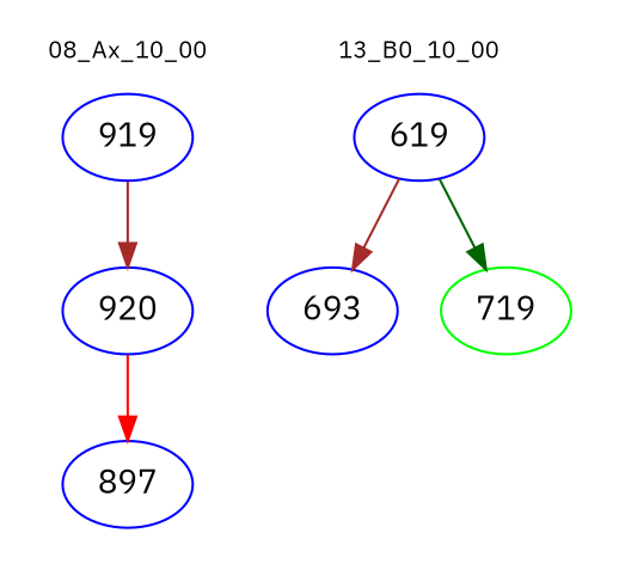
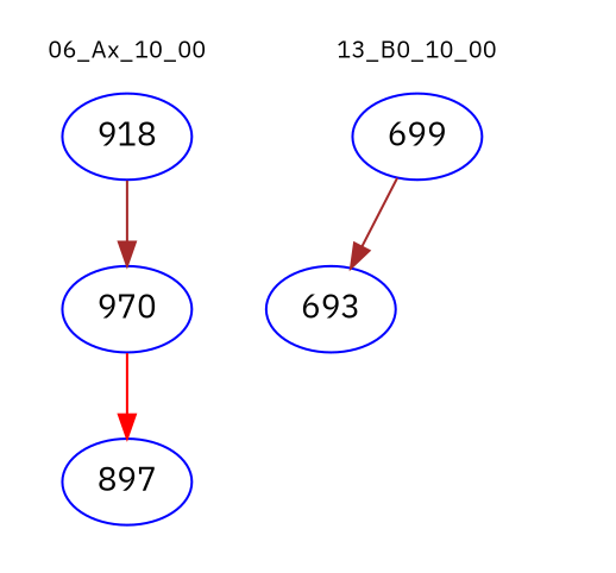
  digraph {
    fontname="IBM Plex Sans"
    node [color=blue fontname="IBM Plex Sans"]
    edge [color=brown fontname="IBM Plex Sans"]
-   n1 [label=919]
+   n1 [label=918]
    n2 [label=897]
-   n3 [label=920]
-   n4 [label=619]
+   n3 [label=970]
+   n4 [label=699]
    n5 [label=693]
-   n6 [color=green label=719]
    subgraph cluster_1 {
      color=white
      fontsize=10
-     label="08_Ax_10_00"
+     label="06_Ax_10_00"
      n1
      n2
      n3
    }
    subgraph cluster_2 {
      color=white
      fontsize=10
      label="13_B0_10_00"
      n4
      n5
-     n6
    }
    n1 -> n3
    n3 -> n2 [color=red]
    n4 -> n5
-   n4 -> n6 [color=darkgreen]
  }
